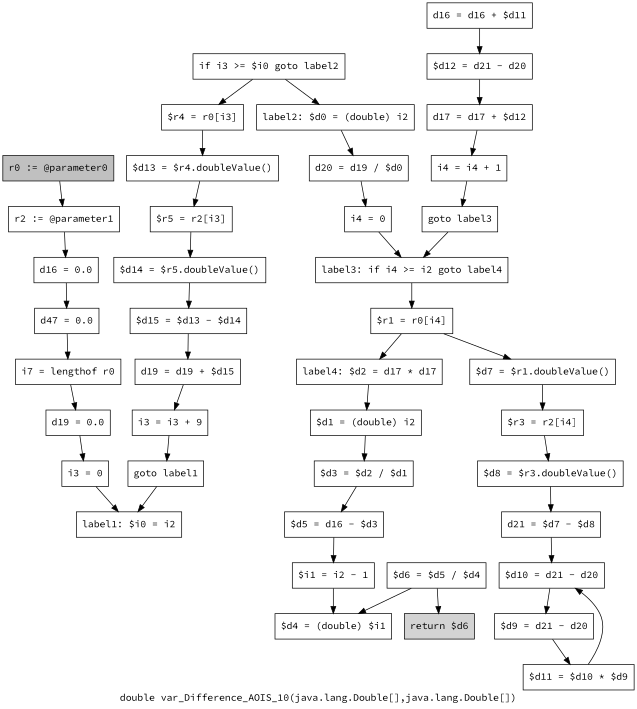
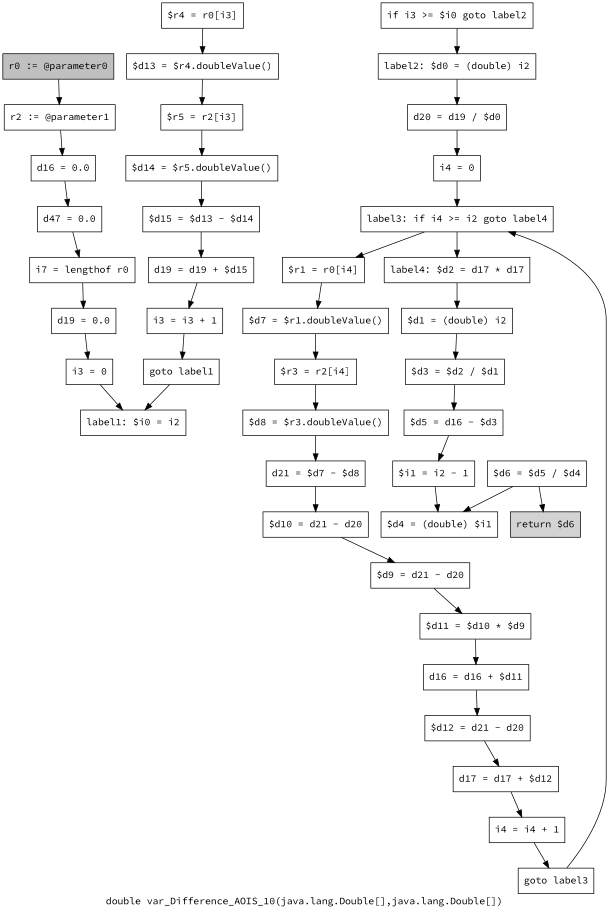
  digraph {
    fontname="Source Code Pro"
    label="double var_Difference_AOIS_10(java.lang.Double[],java.lang.Double[])"
    node [fontname="Source Code Pro" shape=box]
    edge [fontname="Source Code Pro"]
    n1 [fillcolor=gray label="r0 := @parameter0" style=filled]
    n2 [label="r2 := @parameter1"]
    n3 [label="d16 = 0.0"]
    n4 [label="d47 = 0.0"]
    n5 [label="i7 = lengthof r0"]
    n6 [label="d19 = 0.0"]
    n7 [label="i3 = 0"]
    n8 [label="label1: $i0 = i2"]
    n9 [label="if i3 >= $i0 goto label2"]
    n10 [label="$r4 = r0[i3]"]
    n11 [label="label2: $d0 = (double) i2"]
    n12 [label="$d13 = $r4.doubleValue()"]
    n13 [label="d20 = d19 / $d0"]
    n14 [label="$r5 = r2[i3]"]
    n15 [label="i4 = 0"]
    n16 [label="$d14 = $r5.doubleValue()"]
    n17 [label="$d15 = $d13 - $d14"]
    n18 [label="d19 = d19 + $d15"]
-   n19 [label="i3 = i3 + 9"]
+   n19 [label="i3 = i3 + 1"]
    n20 [label="goto label1"]
    n21 [label="label3: if i4 >= i2 goto label4"]
    n22 [label="$r1 = r0[i4]"]
    n23 [label="label4: $d2 = d17 * d17"]
    n24 [label="$d7 = $r1.doubleValue()"]
    n25 [label="$d1 = (double) i2"]
    n26 [label="$r3 = r2[i4]"]
    n27 [label="$d3 = $d2 / $d1"]
    n28 [label="$d8 = $r3.doubleValue()"]
    n29 [label="d21 = $d7 - $d8"]
    n30 [label="$d10 = d21 - d20"]
    n31 [label="$d9 = d21 - d20"]
    n32 [label="$d11 = $d10 * $d9"]
    n33 [label="d16 = d16 + $d11"]
    n34 [label="$d12 = d21 - d20"]
    n35 [label="d17 = d17 + $d12"]
    n36 [label="i4 = i4 + 1"]
    n37 [label="goto label3"]
    n38 [label="$d5 = d16 - $d3"]
    n39 [label="$i1 = i2 - 1"]
    n40 [label="$d4 = (double) $i1"]
    n41 [label="$d6 = $d5 / $d4"]
    n42 [fillcolor=lightgray label="return $d6" style=filled]
    n1 -> n2
    n2 -> n3
    n3 -> n4
    n4 -> n5
    n5 -> n6
    n6 -> n7
    n7 -> n8
-   n9 -> n10
    n9 -> n11
    n10 -> n12
    n11 -> n13
    n12 -> n14
    n13 -> n15
    n14 -> n16
    n15 -> n21
    n16 -> n17
    n17 -> n18
    n18 -> n19
    n19 -> n20
    n20 -> n8
    n21 -> n22
-   n22 -> n23
+   n21 -> n23
    n22 -> n24
    n23 -> n25
    n24 -> n26
    n25 -> n27
    n26 -> n28
    n27 -> n38
    n28 -> n29
    n29 -> n30
    n30 -> n31
    n31 -> n32
-   n32 -> n30
+   n32 -> n33
    n33 -> n34
    n34 -> n35
    n35 -> n36
    n36 -> n37
    n37 -> n21
    n38 -> n39
    n39 -> n40
    n41 -> n40
    n41 -> n42
  }
